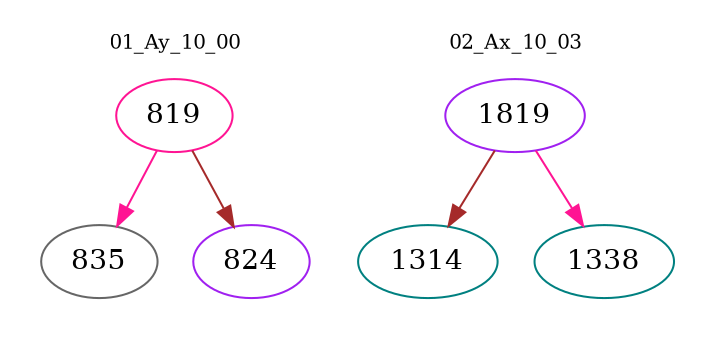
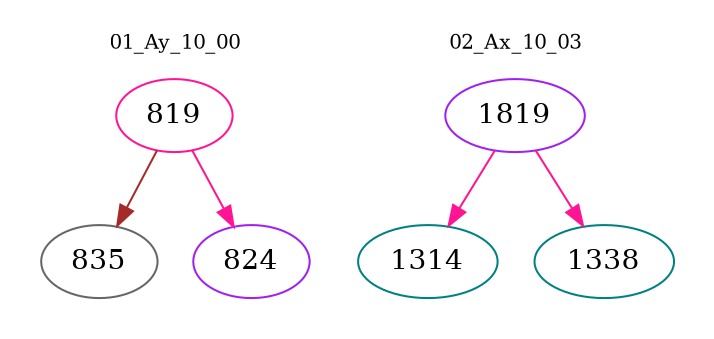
  digraph {
    node [color=purple]
    edge [color=brown]
    n1 [color=deeppink label=819]
    n2 [color=gray40 label=835]
    n3 [label=824]
    n4 [label=1819]
    n5 [color=teal label=1314]
    n6 [color=teal label=1338]
    subgraph cluster_1 {
      color=white
      fontsize=10
      label="01_Ay_10_00"
      n1
      n2
      n3
    }
    subgraph cluster_2 {
      color=white
      fontsize=10
      label="02_Ax_10_03"
      n4
      n5
      n6
    }
-   n1 -> n2 [color=deeppink]
-   n1 -> n3
-   n4 -> n5
+   n1 -> n2
+   n1 -> n3 [color=deeppink]
+   n4 -> n5 [color=deeppink]
    n4 -> n6 [color=deeppink]
  }
